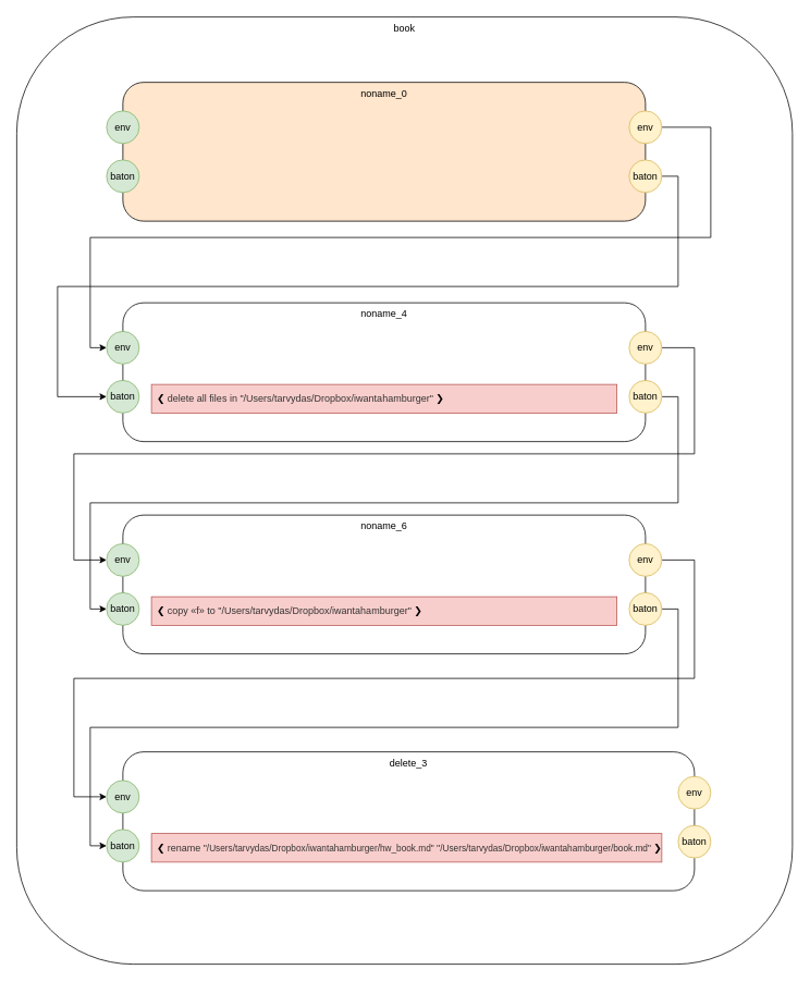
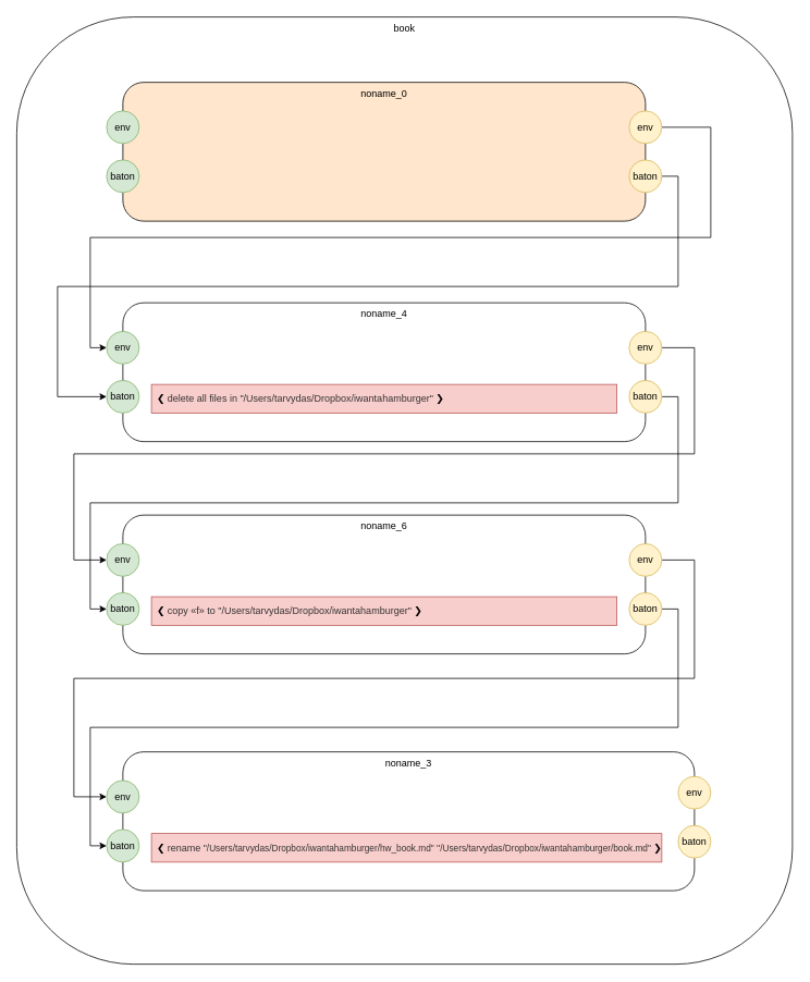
  <mxCell id="0" />
  <mxCell id="1" parent="0" />
  <mxCell id="2" value="book" style="rounded=1;whiteSpace=wrap;html=1;verticalAlign=top;" vertex="1" parent="1"><mxGeometry x="20" y="20" width="950" height="1160" as="geometry" /></mxCell>
  <mxCell id="3" value="noname_0" style="rounded=1;whiteSpace=wrap;html=1;align=center;verticalAlign=top;fillColor=#ffe6cc;" vertex="1" parent="1"><mxGeometry x="150" y="100" width="640" height="170" as="geometry" /></mxCell>
  <mxCell id="4" value="env" style="ellipse;whiteSpace=wrap;html=1;aspect=fixed;align=center;fillColor=#d5e8d4;strokeColor=#82b366;" vertex="1" parent="1"><mxGeometry x="130" y="135" width="40" height="40" as="geometry" /></mxCell>
  <mxCell id="5" style="edgeStyle=orthogonalEdgeStyle;rounded=0;orthogonalLoop=1;jettySize=auto;html=1;exitX=1;exitY=0.5;exitDx=0;exitDy=0;entryX=0;entryY=0.5;entryDx=0;entryDy=0;align=center;" edge="1" parent="1" source="6" target="11"><mxGeometry relative="1" as="geometry"><Array as="points"><mxPoint x="870" y="155" /><mxPoint x="870" y="290" /><mxPoint x="110" y="290" /><mxPoint x="110" y="425" /></Array></mxGeometry></mxCell>
  <mxCell id="6" value="env" style="ellipse;whiteSpace=wrap;html=1;aspect=fixed;align=center;fillColor=#fff2cc;strokeColor=#d6b656;" vertex="1" parent="1"><mxGeometry x="770" y="135" width="40" height="40" as="geometry" /></mxCell>
  <mxCell id="7" style="edgeStyle=orthogonalEdgeStyle;rounded=0;orthogonalLoop=1;jettySize=auto;html=1;exitX=1;exitY=0.5;exitDx=0;exitDy=0;entryX=0;entryY=0.5;entryDx=0;entryDy=0;align=center;" edge="1" parent="1" source="8" target="17"><mxGeometry relative="1" as="geometry"><Array as="points"><mxPoint x="830" y="215" /><mxPoint x="830" y="350" /><mxPoint x="70" y="350" /><mxPoint x="70" y="485" /></Array></mxGeometry></mxCell>
  <mxCell id="8" value="baton" style="ellipse;whiteSpace=wrap;html=1;aspect=fixed;align=center;fillColor=#fff2cc;strokeColor=#d6b656;" vertex="1" parent="1"><mxGeometry x="770" y="195" width="40" height="40" as="geometry" /></mxCell>
  <mxCell id="9" value="baton" style="ellipse;whiteSpace=wrap;html=1;aspect=fixed;align=center;fillColor=#d5e8d4;strokeColor=#82b366;" vertex="1" parent="1"><mxGeometry x="130" y="195" width="40" height="40" as="geometry" /></mxCell>
  <mxCell id="10" value="noname_4" style="rounded=1;whiteSpace=wrap;html=1;align=center;verticalAlign=top;" vertex="1" parent="1"><mxGeometry x="150" y="370" width="640" height="170" as="geometry" /></mxCell>
  <mxCell id="11" value="env" style="ellipse;whiteSpace=wrap;html=1;aspect=fixed;align=center;fillColor=#d5e8d4;strokeColor=#82b366;" vertex="1" parent="1"><mxGeometry x="130" y="405" width="40" height="40" as="geometry" /></mxCell>
  <mxCell id="12" style="edgeStyle=orthogonalEdgeStyle;rounded=0;orthogonalLoop=1;jettySize=auto;html=1;exitX=1;exitY=0.5;exitDx=0;exitDy=0;align=center;" edge="1" parent="1" source="13" target="19"><mxGeometry relative="1" as="geometry"><Array as="points"><mxPoint x="850" y="425" /><mxPoint x="850" y="555" /><mxPoint x="90" y="555" /><mxPoint x="90" y="685" /></Array></mxGeometry></mxCell>
  <mxCell id="13" value="env" style="ellipse;whiteSpace=wrap;html=1;aspect=fixed;align=center;fillColor=#fff2cc;strokeColor=#d6b656;" vertex="1" parent="1"><mxGeometry x="770" y="405" width="40" height="40" as="geometry" /></mxCell>
  <mxCell id="14" value="&lt;span style=&quot;text-align: center&quot;&gt;❮&lt;/span&gt;&lt;span style=&quot;font-size: 11px&quot;&gt;&amp;nbsp;&lt;/span&gt;&lt;span style=&quot;color: rgb(51 , 51 , 51)&quot;&gt;delete all files in &quot;/Users/tarvydas/Dropbox/iwantahamburger&quot;&amp;nbsp;&lt;/span&gt;❯" style="rounded=0;whiteSpace=wrap;html=1;align=left;fillColor=#f8cecc;strokeColor=#b85450;spacingLeft=5;" vertex="1" parent="1"><mxGeometry x="185" y="470" width="570" height="35" as="geometry" /></mxCell>
  <mxCell id="15" style="edgeStyle=orthogonalEdgeStyle;rounded=0;orthogonalLoop=1;jettySize=auto;html=1;exitX=1;exitY=0.5;exitDx=0;exitDy=0;align=center;" edge="1" parent="1" source="16" target="25"><mxGeometry relative="1" as="geometry"><Array as="points"><mxPoint x="830" y="485" /><mxPoint x="830" y="615" /><mxPoint x="110" y="615" /><mxPoint x="110" y="745" /></Array></mxGeometry></mxCell>
  <mxCell id="16" value="baton" style="ellipse;whiteSpace=wrap;html=1;aspect=fixed;align=center;fillColor=#fff2cc;strokeColor=#d6b656;" vertex="1" parent="1"><mxGeometry x="770" y="465" width="40" height="40" as="geometry" /></mxCell>
  <mxCell id="17" value="baton" style="ellipse;whiteSpace=wrap;html=1;aspect=fixed;align=center;fillColor=#d5e8d4;strokeColor=#82b366;" vertex="1" parent="1"><mxGeometry x="130" y="465" width="40" height="40" as="geometry" /></mxCell>
  <mxCell id="18" value="noname_6" style="rounded=1;whiteSpace=wrap;html=1;align=center;verticalAlign=top;" vertex="1" parent="1"><mxGeometry x="150" y="630" width="640" height="170" as="geometry" /></mxCell>
  <mxCell id="19" value="env" style="ellipse;whiteSpace=wrap;html=1;aspect=fixed;align=center;fillColor=#d5e8d4;strokeColor=#82b366;" vertex="1" parent="1"><mxGeometry x="130" y="665" width="40" height="40" as="geometry" /></mxCell>
  <mxCell id="20" style="edgeStyle=orthogonalEdgeStyle;rounded=0;orthogonalLoop=1;jettySize=auto;html=1;exitX=1;exitY=0.5;exitDx=0;exitDy=0;entryX=0;entryY=0.5;entryDx=0;entryDy=0;align=center;" edge="1" parent="1" source="21" target="27"><mxGeometry relative="1" as="geometry"><Array as="points"><mxPoint x="850" y="685" /><mxPoint x="850" y="830" /><mxPoint x="90" y="830" /><mxPoint x="90" y="975" /></Array></mxGeometry></mxCell>
  <mxCell id="21" value="env" style="ellipse;whiteSpace=wrap;html=1;aspect=fixed;align=center;fillColor=#fff2cc;strokeColor=#d6b656;" vertex="1" parent="1"><mxGeometry x="770" y="665" width="40" height="40" as="geometry" /></mxCell>
  <mxCell id="22" value="&lt;span style=&quot;text-align: center&quot;&gt;❮&lt;/span&gt;&lt;span style=&quot;font-size: 11px&quot;&gt;&amp;nbsp;&lt;/span&gt;&lt;span style=&quot;color: rgb(51 , 51 , 51)&quot;&gt;copy «f» to &quot;/Users/tarvydas/Dropbox/iwantahamburger&quot;&amp;nbsp;&lt;/span&gt;❯" style="rounded=0;whiteSpace=wrap;html=1;align=left;fillColor=#f8cecc;strokeColor=#b85450;spacingLeft=5;" vertex="1" parent="1"><mxGeometry x="185" y="730" width="570" height="35" as="geometry" /></mxCell>
  <mxCell id="23" style="edgeStyle=orthogonalEdgeStyle;rounded=0;orthogonalLoop=1;jettySize=auto;html=1;exitX=1;exitY=0.5;exitDx=0;exitDy=0;entryX=0;entryY=0.5;entryDx=0;entryDy=0;align=center;" edge="1" parent="1" source="24" target="31"><mxGeometry relative="1" as="geometry" /></mxCell>
  <mxCell id="24" value="baton" style="ellipse;whiteSpace=wrap;html=1;aspect=fixed;align=center;fillColor=#fff2cc;strokeColor=#d6b656;" vertex="1" parent="1"><mxGeometry x="770" y="725" width="40" height="40" as="geometry" /></mxCell>
  <mxCell id="25" value="baton" style="ellipse;whiteSpace=wrap;html=1;aspect=fixed;align=center;fillColor=#d5e8d4;strokeColor=#82b366;" vertex="1" parent="1"><mxGeometry x="130" y="725" width="40" height="40" as="geometry" /></mxCell>
- <mxCell id="26" value="delete_3" style="rounded=1;whiteSpace=wrap;html=1;align=center;verticalAlign=top;" vertex="1" parent="1"><mxGeometry x="150" y="920" width="700" height="170" as="geometry" /></mxCell>
+ <mxCell id="26" value="noname_3" style="rounded=1;whiteSpace=wrap;html=1;align=center;verticalAlign=top;" vertex="1" parent="1"><mxGeometry x="150" y="920" width="700" height="170" as="geometry" /></mxCell>
  <mxCell id="27" value="env" style="ellipse;whiteSpace=wrap;html=1;aspect=fixed;align=center;fillColor=#d5e8d4;strokeColor=#82b366;" vertex="1" parent="1"><mxGeometry x="130" y="955" width="40" height="40" as="geometry" /></mxCell>
  <mxCell id="28" value="env" style="ellipse;whiteSpace=wrap;html=1;aspect=fixed;align=center;fillColor=#fff2cc;strokeColor=#d6b656;" vertex="1" parent="1"><mxGeometry x="830" y="950" width="40" height="40" as="geometry" /></mxCell>
  <mxCell id="29" value="&lt;span style=&quot;text-align: center&quot;&gt;❮&lt;/span&gt;&lt;span style=&quot;font-size: 11px&quot;&gt;&amp;nbsp;&lt;/span&gt;&lt;span style=&quot;color: rgb(51 , 51 , 51)&quot;&gt;rename&lt;/span&gt;&lt;span style=&quot;color: rgb(51 , 51 , 51) ; font-size: 11px&quot;&gt;&amp;nbsp;&lt;/span&gt;&lt;span style=&quot;color: rgb(51 , 51 , 51)&quot;&gt;&quot;&lt;/span&gt;&lt;span style=&quot;color: rgb(51 , 51 , 51) ; font-size: 11px&quot;&gt;/Users/tarvydas/Dropbox/iwantahamburger/hw_book.md&quot;&lt;/span&gt;&lt;span style=&quot;color: rgb(51 , 51 , 51) ; font-size: 11px&quot;&gt;&amp;nbsp;&lt;/span&gt;&lt;span style=&quot;color: rgb(51 , 51 , 51)&quot;&gt;&quot;&lt;/span&gt;&lt;span style=&quot;color: rgb(51 , 51 , 51) ; font-size: 11px&quot;&gt;/Users/tarvydas/Dropbox/iwantahamburger/book.md&quot;&lt;/span&gt;&lt;span style=&quot;color: rgb(51 , 51 , 51)&quot;&gt;&amp;nbsp;&lt;/span&gt;❯" style="rounded=0;whiteSpace=wrap;html=1;align=left;fillColor=#f8cecc;strokeColor=#b85450;spacingLeft=5;" vertex="1" parent="1"><mxGeometry x="185" y="1020" width="625" height="35" as="geometry" /></mxCell>
  <mxCell id="30" value="baton" style="ellipse;whiteSpace=wrap;html=1;aspect=fixed;align=center;fillColor=#fff2cc;strokeColor=#d6b656;" vertex="1" parent="1"><mxGeometry x="830" y="1010" width="40" height="40" as="geometry" /></mxCell>
  <mxCell id="31" value="baton" style="ellipse;whiteSpace=wrap;html=1;aspect=fixed;align=center;fillColor=#d5e8d4;strokeColor=#82b366;" vertex="1" parent="1"><mxGeometry x="130" y="1015" width="40" height="40" as="geometry" /></mxCell>
